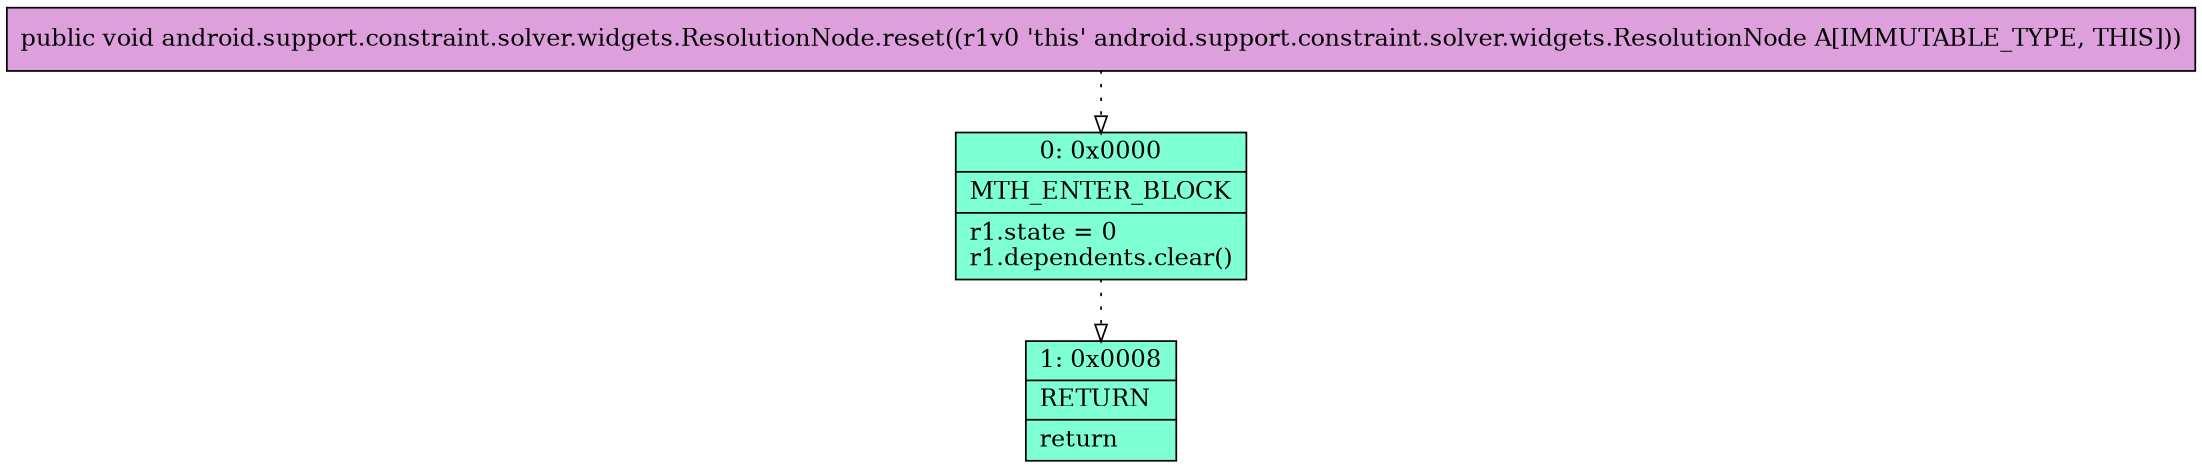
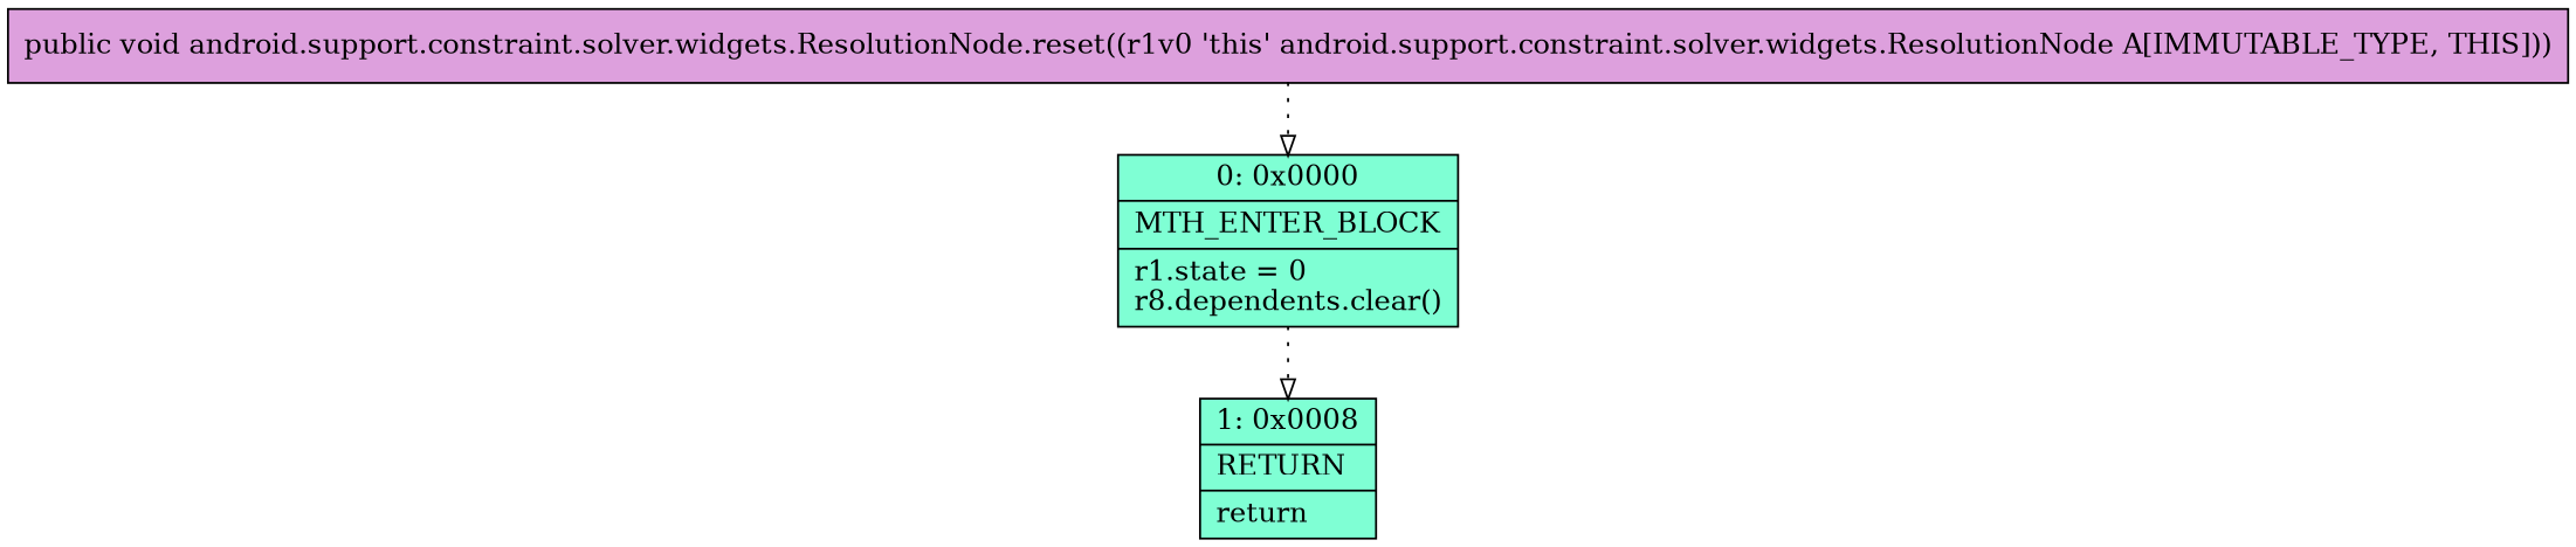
  digraph {
    node [shape=record style=filled fillcolor=aquamarine]
    edge [style=dotted arrowhead=onormal]
-   n1 [label="{0\:\ 0x0000|MTH_ENTER_BLOCK\l|r1.state = 0\lr1.dependents.clear()\l}"]
+   n1 [label="{0\:\ 0x0000|MTH_ENTER_BLOCK\l|r1.state = 0\lr8.dependents.clear()\l}"]
    n2 [label="{1\:\ 0x0008|RETURN\l|return\l}"]
    n3 [label="{public void android.support.constraint.solver.widgets.ResolutionNode.reset((r1v0 'this' android.support.constraint.solver.widgets.ResolutionNode A[IMMUTABLE_TYPE, THIS])) }" fillcolor=plum]
    n1 -> n2
    n3 -> n1
  }
